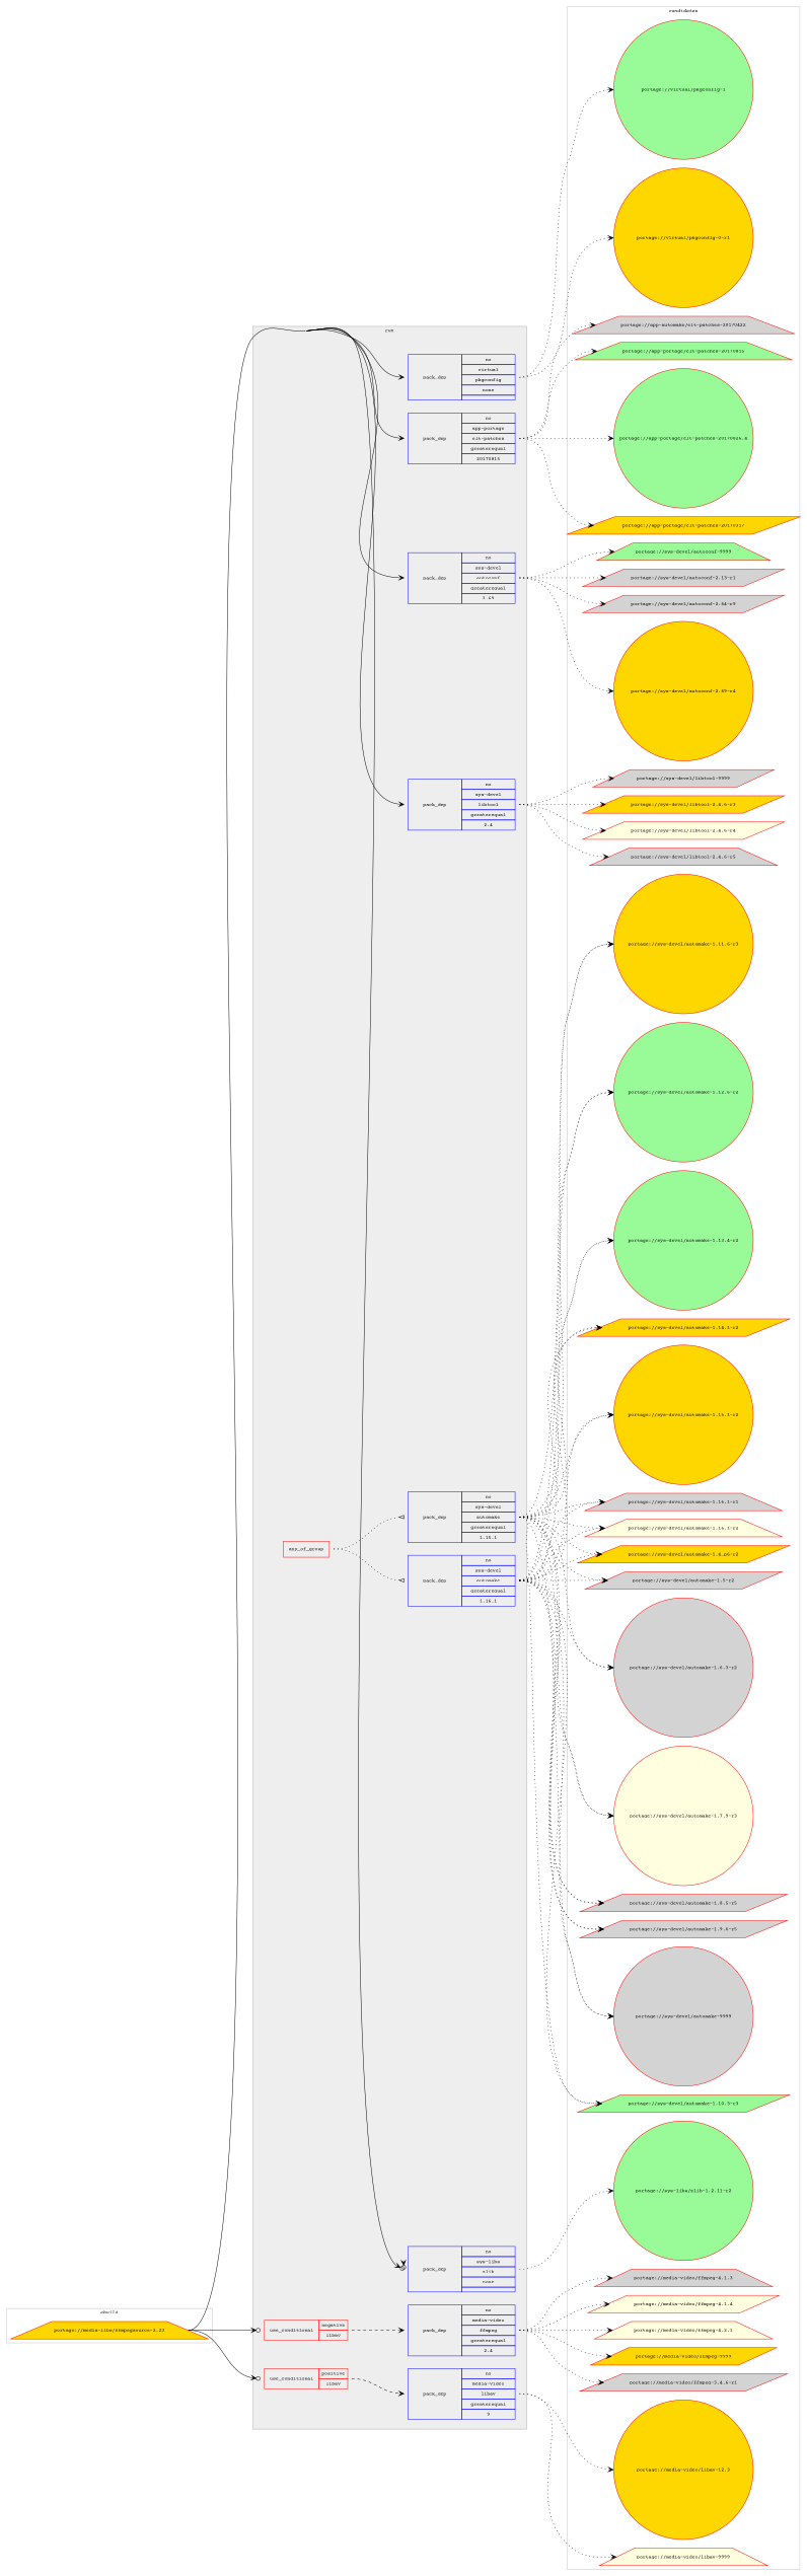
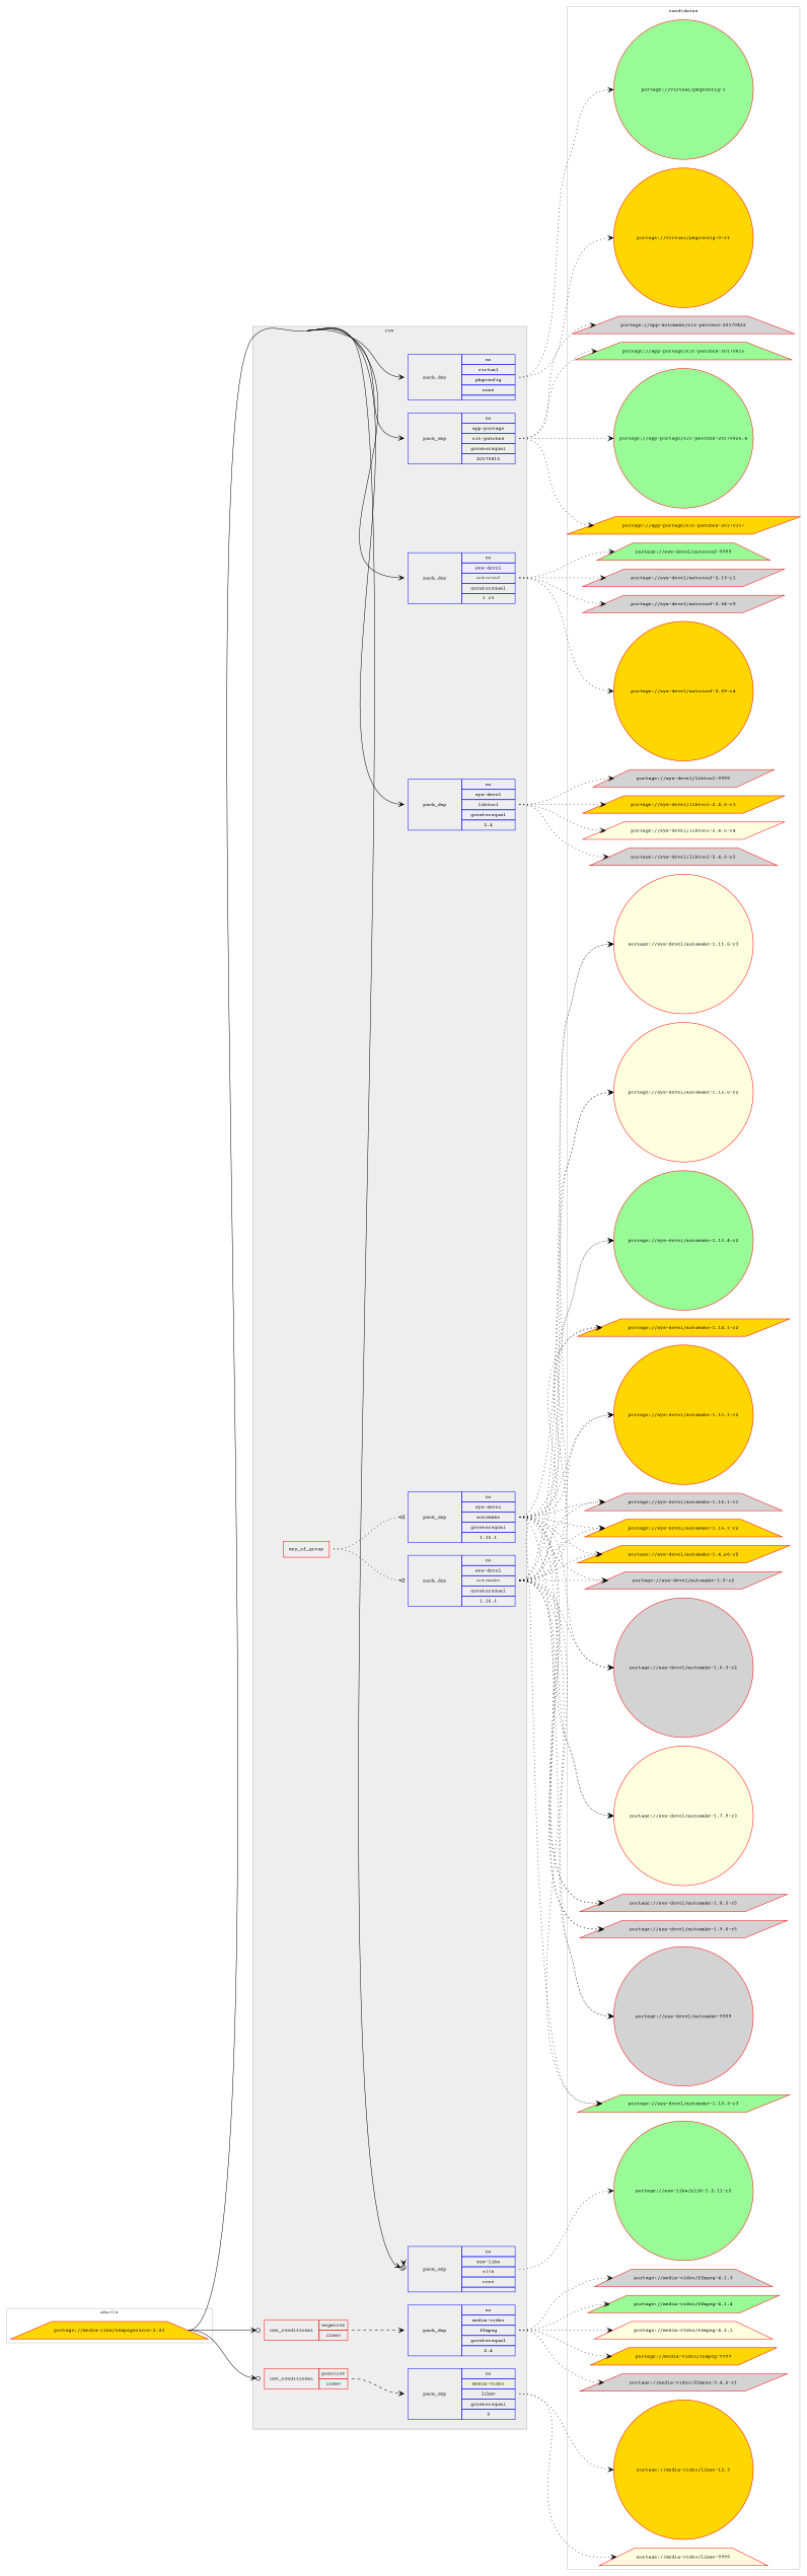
  digraph {
    compound=true
    concentrate=true
    fontname="Courier Prime"
    fontsize=10
    newrank=true
    rankdir=LR
    ranksep=1.5
    node [color=red fillcolor=lightgrey fontname="Courier Prime" fontsize=10 shape=parallelogram style=filled]
    edge [arrowhead=vee fontname="Courier Prime" headport=w style=dotted tailport=e weight=100]
    n1 [fillcolor=gold label="portage://media-libs/ffmpegsource-2.23" shape=trapezium width=4]
    n2 [color=blue label=<<TABLE BORDER="0" CELLBORDER="1" CELLSPACING="0" CELLPADDING="4" WIDTH="220"><TR><TD ROWSPAN="6" CELLPADDING="30">pack_dep</TD></TR><TR><TD WIDTH="110">no</TD></TR><TR><TD>sys-devel</TD></TR><TR><TD>automake</TD></TR><TR><TD>greaterequal</TD></TR><TR><TD>1.16.1</TD></TR></TABLE>> shape=none fillcolor="" style=""]
    n3 [color=blue label=<<TABLE BORDER="0" CELLBORDER="1" CELLSPACING="0" CELLPADDING="4" WIDTH="220"><TR><TD ROWSPAN="6" CELLPADDING="30">pack_dep</TD></TR><TR><TD WIDTH="110">no</TD></TR><TR><TD>sys-devel</TD></TR><TR><TD>automake</TD></TR><TR><TD>greaterequal</TD></TR><TR><TD>1.15.1</TD></TR></TABLE>> shape=none fillcolor="" style=""]
    n4 [label=<<TABLE BORDER="0" CELLBORDER="1" CELLSPACING="0" CELLPADDING="4"><TR><TD CELLPADDING="10">any_of_group</TD></TR></TABLE>> shape=none fillcolor="" style=""]
    n5 [color=blue label=<<TABLE BORDER="0" CELLBORDER="1" CELLSPACING="0" CELLPADDING="4" WIDTH="220"><TR><TD ROWSPAN="6" CELLPADDING="30">pack_dep</TD></TR><TR><TD WIDTH="110">no</TD></TR><TR><TD>virtual</TD></TR><TR><TD>pkgconfig</TD></TR><TR><TD>none</TD></TR><TR><TD></TD></TR></TABLE>> shape=none fillcolor="" style=""]
    n6 [color=blue label=<<TABLE BORDER="0" CELLBORDER="1" CELLSPACING="0" CELLPADDING="4" WIDTH="220"><TR><TD ROWSPAN="6" CELLPADDING="30">pack_dep</TD></TR><TR><TD WIDTH="110">no</TD></TR><TR><TD>app-portage</TD></TR><TR><TD>elt-patches</TD></TR><TR><TD>greaterequal</TD></TR><TR><TD>20170815</TD></TR></TABLE>> shape=none fillcolor="" style=""]
    n7 [color=blue label=<<TABLE BORDER="0" CELLBORDER="1" CELLSPACING="0" CELLPADDING="4" WIDTH="220"><TR><TD ROWSPAN="6" CELLPADDING="30">pack_dep</TD></TR><TR><TD WIDTH="110">no</TD></TR><TR><TD>sys-devel</TD></TR><TR><TD>autoconf</TD></TR><TR><TD>greaterequal</TD></TR><TR><TD>2.69</TD></TR></TABLE>> shape=none fillcolor="" style=""]
    n8 [color=blue label=<<TABLE BORDER="0" CELLBORDER="1" CELLSPACING="0" CELLPADDING="4" WIDTH="220"><TR><TD ROWSPAN="6" CELLPADDING="30">pack_dep</TD></TR><TR><TD WIDTH="110">no</TD></TR><TR><TD>sys-devel</TD></TR><TR><TD>libtool</TD></TR><TR><TD>greaterequal</TD></TR><TR><TD>2.4</TD></TR></TABLE>> shape=none fillcolor="" style=""]
    n9 [color=blue label=<<TABLE BORDER="0" CELLBORDER="1" CELLSPACING="0" CELLPADDING="4" WIDTH="220"><TR><TD ROWSPAN="6" CELLPADDING="30">pack_dep</TD></TR><TR><TD WIDTH="110">no</TD></TR><TR><TD>sys-libs</TD></TR><TR><TD>zlib</TD></TR><TR><TD>none</TD></TR><TR><TD></TD></TR></TABLE>> shape=none fillcolor="" style=""]
    n10 [color=blue label=<<TABLE BORDER="0" CELLBORDER="1" CELLSPACING="0" CELLPADDING="4" WIDTH="220"><TR><TD ROWSPAN="6" CELLPADDING="30">pack_dep</TD></TR><TR><TD WIDTH="110">no</TD></TR><TR><TD>media-video</TD></TR><TR><TD>ffmpeg</TD></TR><TR><TD>greaterequal</TD></TR><TR><TD>2.4</TD></TR></TABLE>> shape=none fillcolor="" style=""]
    n11 [label=<<TABLE BORDER="0" CELLBORDER="1" CELLSPACING="0" CELLPADDING="4"><TR><TD ROWSPAN="3" CELLPADDING="10">use_conditional</TD></TR><TR><TD>negative</TD></TR><TR><TD>libav</TD></TR></TABLE>> shape=none fillcolor="" style=""]
    n12 [color=blue label=<<TABLE BORDER="0" CELLBORDER="1" CELLSPACING="0" CELLPADDING="4" WIDTH="220"><TR><TD ROWSPAN="6" CELLPADDING="30">pack_dep</TD></TR><TR><TD WIDTH="110">no</TD></TR><TR><TD>media-video</TD></TR><TR><TD>libav</TD></TR><TR><TD>greaterequal</TD></TR><TR><TD>9</TD></TR></TABLE>> shape=none fillcolor="" style=""]
    n13 [label=<<TABLE BORDER="0" CELLBORDER="1" CELLSPACING="0" CELLPADDING="4"><TR><TD ROWSPAN="3" CELLPADDING="10">use_conditional</TD></TR><TR><TD>positive</TD></TR><TR><TD>libav</TD></TR></TABLE>> shape=none fillcolor="" style=""]
    n14 [fillcolor=palegreen label="portage://sys-devel/automake-1.10.3-r3" width=4]
-   n15 [fillcolor=gold label="portage://sys-devel/automake-1.11.6-r3" shape=circle width=4]
-   n16 [fillcolor=palegreen label="portage://sys-devel/automake-1.12.6-r2" shape=circle width=4]
+   n15 [fillcolor=lightyellow label="portage://sys-devel/automake-1.11.6-r3" shape=circle width=4]
+   n16 [fillcolor=lightyellow label="portage://sys-devel/automake-1.12.6-r2" shape=circle width=4]
    n17 [fillcolor=palegreen label="portage://sys-devel/automake-1.13.4-r2" shape=circle width=4]
    n18 [fillcolor=gold label="portage://sys-devel/automake-1.14.1-r2" width=4]
    n19 [fillcolor=gold label="portage://sys-devel/automake-1.15.1-r2" shape=circle width=4]
    n20 [label="portage://sys-devel/automake-1.16.1-r1" shape=trapezium width=4]
-   n21 [fillcolor=lightyellow label="portage://sys-devel/automake-1.16.1-r2" shape=trapezium width=4]
+   n21 [fillcolor=gold label="portage://sys-devel/automake-1.16.1-r2" shape=trapezium width=4]
    n22 [fillcolor=gold label="portage://sys-devel/automake-1.4_p6-r2" width=4]
    n23 [label="portage://sys-devel/automake-1.5-r2" width=4]
    n24 [label="portage://sys-devel/automake-1.6.3-r2" shape=circle width=4]
    n25 [fillcolor=lightyellow label="portage://sys-devel/automake-1.7.9-r3" shape=circle width=4]
    n26 [label="portage://sys-devel/automake-1.8.5-r5" width=4]
    n27 [label="portage://sys-devel/automake-1.9.6-r5" width=4]
    n28 [label="portage://sys-devel/automake-9999" shape=circle width=4]
    n29 [fillcolor=gold label="portage://app-portage/elt-patches-20170317" width=4]
    n30 [label="portage://app-automake/elt-patches-20170422" shape=trapezium width=4]
    n31 [fillcolor=palegreen label="portage://app-portage/elt-patches-20170815" shape=trapezium width=4]
    n32 [fillcolor=palegreen label="portage://app-portage/elt-patches-20170826.4" shape=circle width=4]
    n33 [label="portage://sys-devel/autoconf-2.13-r1" width=4]
    n34 [label="portage://sys-devel/autoconf-2.64-r9" width=4]
    n35 [fillcolor=gold label="portage://sys-devel/autoconf-2.69-r4" shape=circle width=4]
    n36 [fillcolor=palegreen label="portage://sys-devel/autoconf-9999" shape=trapezium width=4]
    n37 [fillcolor=gold label="portage://sys-devel/libtool-2.4.6-r3" width=4]
    n38 [fillcolor=lightyellow label="portage://sys-devel/libtool-2.4.6-r4" width=4]
    n39 [label="portage://sys-devel/libtool-2.4.6-r5" shape=trapezium width=4]
    n40 [label="portage://sys-devel/libtool-9999" width=4]
    n41 [fillcolor=gold label="portage://virtual/pkgconfig-0-r1" shape=circle width=4]
    n42 [fillcolor=palegreen label="portage://virtual/pkgconfig-1" shape=circle width=4]
    n43 [label="portage://media-video/ffmpeg-3.4.6-r1" width=4]
    n44 [label="portage://media-video/ffmpeg-4.1.3" shape=trapezium width=4]
-   n45 [fillcolor=lightyellow label="portage://media-video/ffmpeg-4.1.4" width=4]
+   n45 [fillcolor=palegreen label="portage://media-video/ffmpeg-4.1.4" width=4]
    n46 [fillcolor=lightyellow label="portage://media-video/ffmpeg-4.2.1" shape=trapezium width=4]
    n47 [fillcolor=gold label="portage://media-video/ffmpeg-9999" width=4]
    n48 [fillcolor=gold label="portage://media-video/libav-12.3" shape=circle width=4]
    n49 [fillcolor=lightyellow label="portage://media-video/libav-9999" shape=trapezium width=4]
    n50 [fillcolor=palegreen label="portage://sys-libs/zlib-1.2.11-r2" shape=circle width=4]
    subgraph cluster_1 {
      color=gray
      label=<<i>dependencies</i>>
      subgraph cluster_2 {
        color=gray
        fillcolor="#eeeeee"
        label=<<i>compile</i>>
        style=filled
        subgraph sub_3 {
          color=gray
          fillcolor="#eeeeee"
          label=<<i>compile</i>>
          style=filled
          n4
          subgraph sub_4 {
            color=gray
            fillcolor="#eeeeee"
            label=<<i>compile</i>>
            style=filled
            n2
          }
          subgraph sub_5 {
            color=gray
            fillcolor="#eeeeee"
            label=<<i>compile</i>>
            style=filled
            n3
          }
        }
        subgraph sub_6 {
          color=gray
          fillcolor="#eeeeee"
          label=<<i>compile</i>>
          style=filled
          n5
        }
        subgraph sub_7 {
          color=gray
          fillcolor="#eeeeee"
          label=<<i>compile</i>>
          style=filled
          n6
        }
        subgraph sub_8 {
          color=gray
          fillcolor="#eeeeee"
          label=<<i>compile</i>>
          style=filled
          n7
        }
        subgraph sub_9 {
          color=gray
          fillcolor="#eeeeee"
          label=<<i>compile</i>>
          style=filled
          n8
        }
      }
      subgraph cluster_10 {
        color=gray
        fillcolor="#eeeeee"
        label=<<i>compile and run</i>>
        style=filled
        subgraph sub_11 {
          color=gray
          fillcolor="#eeeeee"
          label=<<i>compile and run</i>>
          style=filled
          n9
        }
        subgraph sub_12 {
          color=gray
          fillcolor="#eeeeee"
          label=<<i>compile and run</i>>
          style=filled
          n11
          subgraph sub_13 {
            color=gray
            fillcolor="#eeeeee"
            label=<<i>compile and run</i>>
            style=filled
            n10
          }
        }
        subgraph sub_14 {
          color=gray
          fillcolor="#eeeeee"
          label=<<i>compile and run</i>>
          style=filled
          n13
          subgraph sub_15 {
            color=gray
            fillcolor="#eeeeee"
            label=<<i>compile and run</i>>
            style=filled
            n12
          }
        }
      }
      subgraph cluster_16 {
        color=gray
        fillcolor="#eeeeee"
        label=<<i>run</i>>
        style=filled
      }
    }
    subgraph cluster_17 {
      color=gray
      label=<<i>ebuild</i>>
      rank=same
      n1
    }
    subgraph cluster_18 {
      color=gray
      label=<<i>candidates</i>>
      rank=same
      subgraph sub_19 {
        color=black
        label=<<i>candidates</i>>
        nodesep=1
        rank=same
        n14
        n15
        n16
        n17
        n18
        n19
        n20
        n21
        n22
        n23
        n24
        n25
        n26
        n27
        n28
      }
      subgraph sub_20 {
        color=black
        label=<<i>candidates</i>>
        nodesep=1
        rank=same
        n14
        n15
        n16
        n17
        n18
        n19
        n20
        n21
        n22
        n23
        n24
        n25
        n26
        n27
        n28
      }
      subgraph sub_21 {
        color=black
        label=<<i>candidates</i>>
        nodesep=1
        rank=same
        n29
        n30
        n31
        n32
      }
      subgraph sub_22 {
        color=black
        label=<<i>candidates</i>>
        nodesep=1
        rank=same
        n33
        n34
        n35
        n36
      }
      subgraph sub_23 {
        color=black
        label=<<i>candidates</i>>
        nodesep=1
        rank=same
        n37
        n38
        n39
        n40
      }
      subgraph sub_24 {
        color=black
        label=<<i>candidates</i>>
        nodesep=1
        rank=same
        n41
        n42
      }
      subgraph sub_25 {
        color=black
        label=<<i>candidates</i>>
        nodesep=1
        rank=same
        n43
        n44
        n45
        n46
        n47
      }
      subgraph sub_26 {
        color=black
        label=<<i>candidates</i>>
        nodesep=1
        rank=same
        n48
        n49
      }
      subgraph sub_27 {
        color=black
        label=<<i>candidates</i>>
        nodesep=1
        rank=same
        n50
      }
    }
    n1 -> n5 [style=solid weight=20]
    n1 -> n6 [style=solid weight=20]
    n1 -> n7 [style=solid weight=20]
    n1 -> n8 [style=solid weight=20]
    n1 -> n9 [arrowhead=odotvee style=solid weight=20]
    n1 -> n11 [arrowhead=odotvee style=solid weight=20]
    n1 -> n13 [arrowhead=odotvee style=solid weight=20]
    n2 -> n14
    n2 -> n15
    n2 -> n16
    n2 -> n17
    n2 -> n18
    n2 -> n19
    n2 -> n20
    n2 -> n21
    n2 -> n22
    n2 -> n23
    n2 -> n24
    n2 -> n25
    n2 -> n26
    n2 -> n27
    n2 -> n28
    n3 -> n14
    n3 -> n15
    n3 -> n16
    n3 -> n17
    n3 -> n18
    n3 -> n19
    n3 -> n20
    n3 -> n21
    n3 -> n22
    n3 -> n23
    n3 -> n24
    n3 -> n25
    n3 -> n26
    n3 -> n27
    n3 -> n28
    n4 -> n2 [arrowhead=oinv weight=20]
    n4 -> n3 [arrowhead=oinv weight=20]
    n5 -> n41
    n5 -> n42
    n6 -> n29
    n6 -> n30
    n6 -> n31
    n6 -> n32
    n7 -> n33
    n7 -> n34
    n7 -> n35
    n7 -> n36
    n8 -> n37
    n8 -> n38
    n8 -> n39
    n8 -> n40
    n9 -> n50
    n10 -> n43
    n10 -> n44
    n10 -> n45
    n10 -> n46
    n10 -> n47
    n11 -> n10 [style=dashed weight=20]
    n12 -> n48
    n12 -> n49
    n13 -> n12 [style=dashed weight=20]
  }
